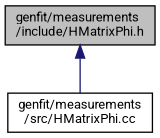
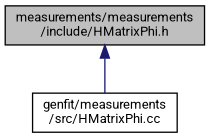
  digraph {
    fontname=Roboto
    node [color=black fontname=Roboto fontsize=10 shape=record style=filled]
-   n1 [fillcolor=grey75 fontcolor=black height=0.2 label="genfit/measurements\l/include/HMatrixPhi.h" width=0.4]
+   n1 [fillcolor=grey75 fontcolor=black height=0.2 label="measurements/measurements\l/include/HMatrixPhi.h" width=0.4]
    n2 [fillcolor=white height=0.2 label="genfit/measurements\l/src/HMatrixPhi.cc" width=0.4]
    n1 -> n2 [color=midnightblue dir=back fontname=Roboto fontsize=10 labelfontname=Helvetica labelfontsize=10 style=solid]
  }
